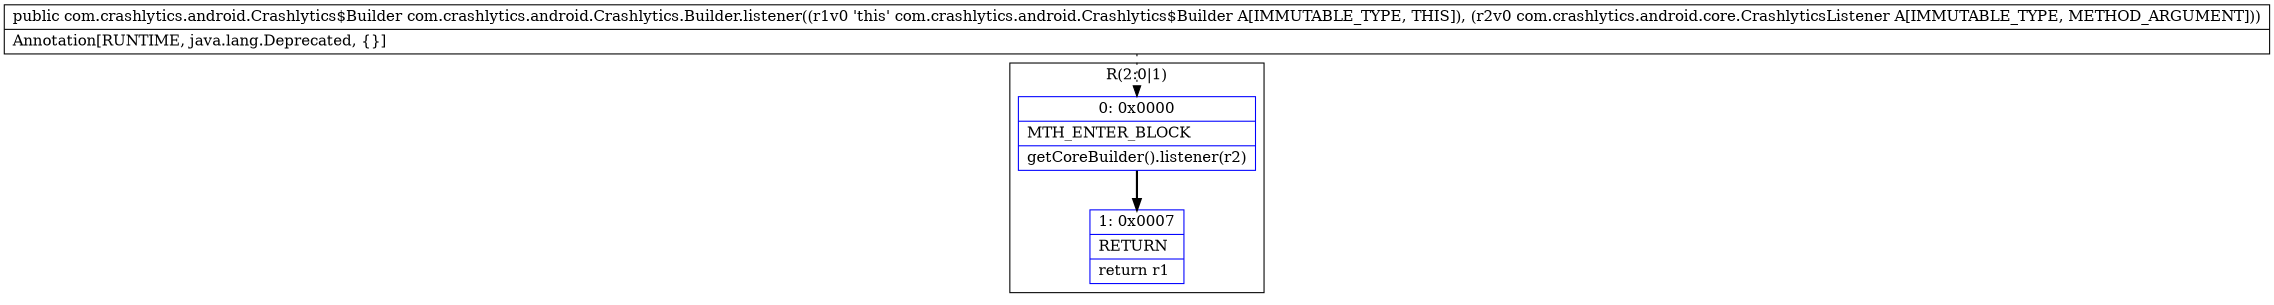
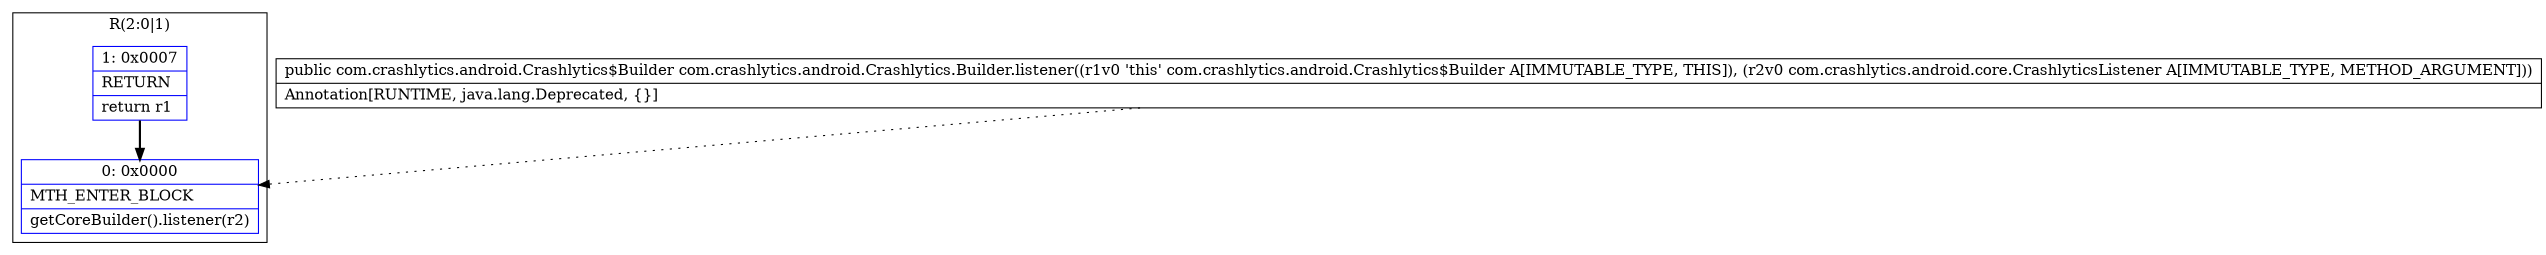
  digraph {
    node [color=blue shape=record]
    n1 [label="{0\:\ 0x0000|MTH_ENTER_BLOCK\l|getCoreBuilder().listener(r2)\l}"]
    n2 [label="{1\:\ 0x0007|RETURN\l|return r1\l}"]
    n3 [label="{public com.crashlytics.android.Crashlytics$Builder com.crashlytics.android.Crashlytics.Builder.listener((r1v0 'this' com.crashlytics.android.Crashlytics$Builder A[IMMUTABLE_TYPE, THIS]), (r2v0 com.crashlytics.android.core.CrashlyticsListener A[IMMUTABLE_TYPE, METHOD_ARGUMENT]))  | Annotation[RUNTIME, java.lang.Deprecated, \{\}]\l}" color=""]
    subgraph cluster_1 {
      label="R(2:0|1)"
      n1
      n2
    }
-   n1 -> n2 [style=bold]
+   n2 -> n1 [style=bold]
    n3 -> n1 [style=dotted]
  }
